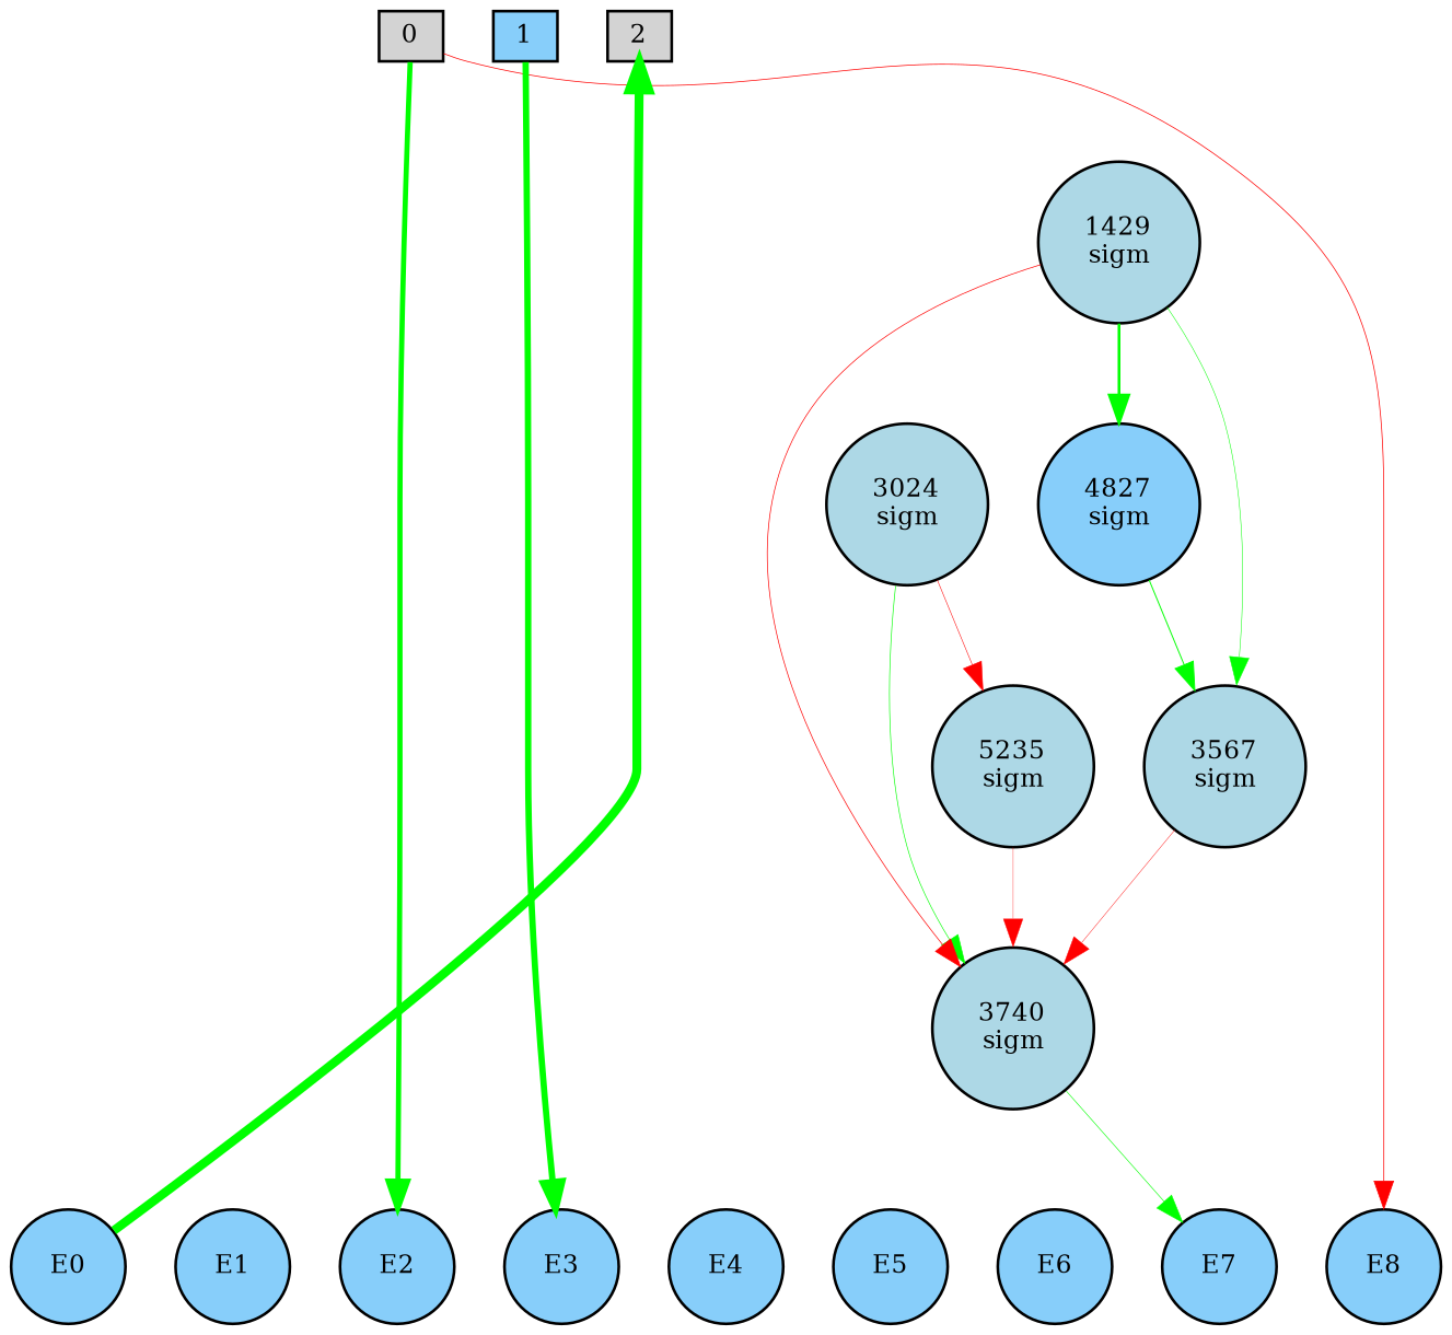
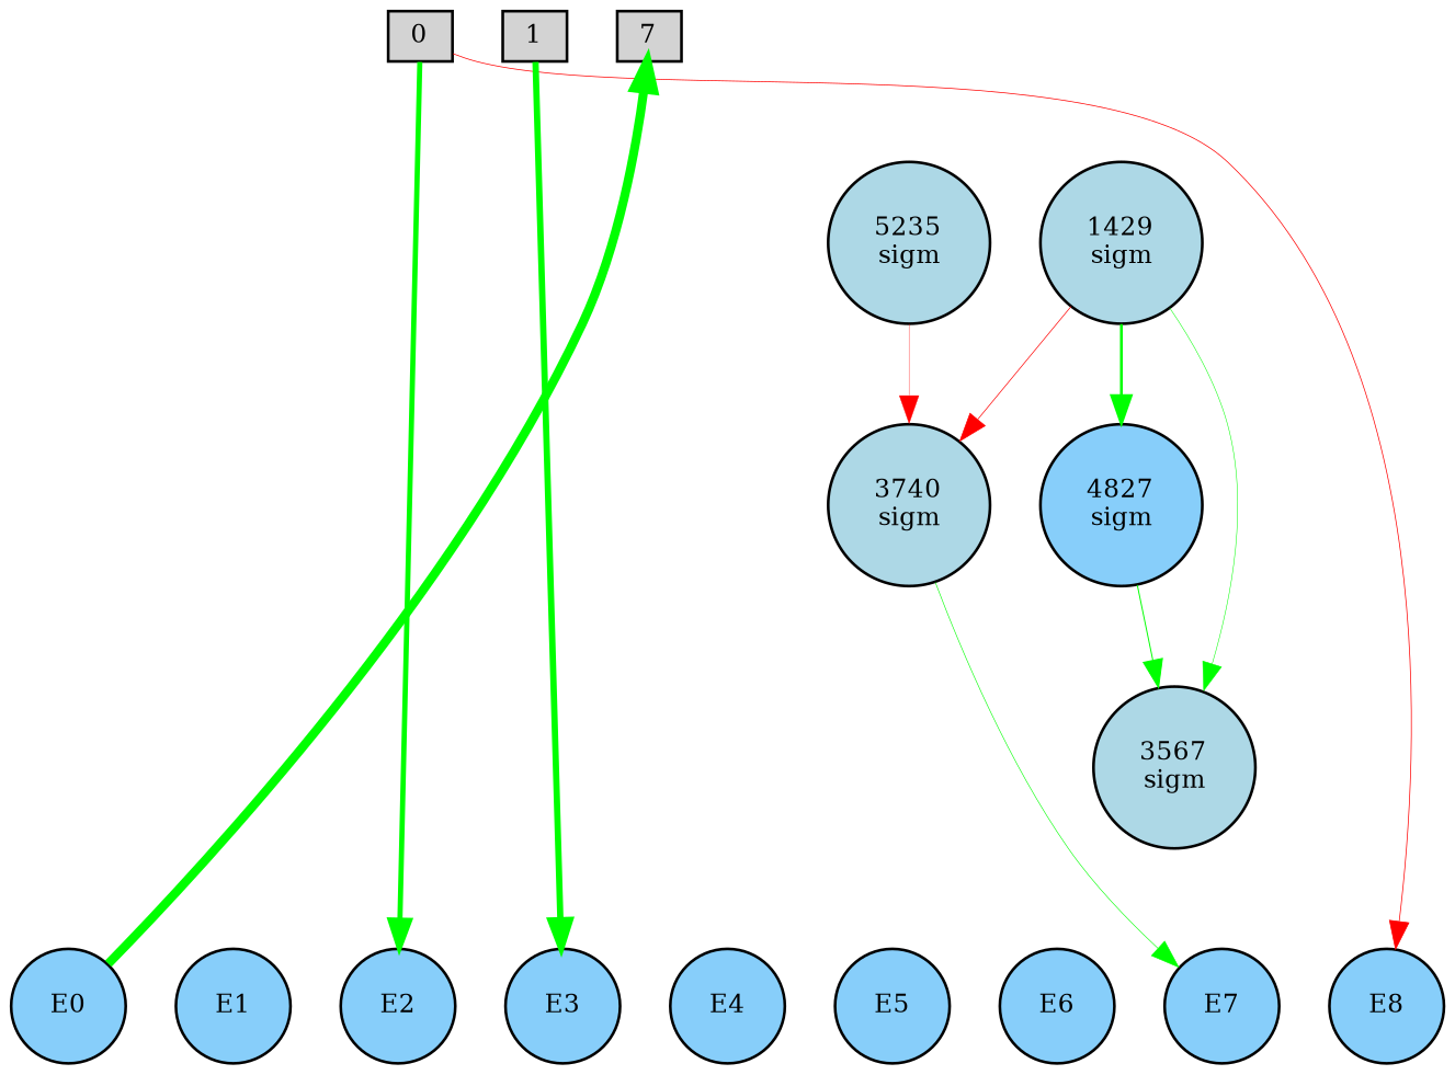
  digraph {
    node [fillcolor=lightskyblue fontsize=9 shape=circle style=filled]
    edge [style=solid]
    0 [fillcolor=lightgray height=0.2 shape=box width=0.2]
-   1 [height=0.2 shape=box width=0.2]
-   2 [fillcolor=lightgray height=0.2 shape=box width=0.2]
+   1 [fillcolor=lightgray height=0.2 shape=box width=0.2]
+   2 [fillcolor=lightgray height=0.2 shape=box width=0.2 label=7]
    E0 [height=0.2 width=0.2]
    E1 [height=0.2 width=0.2]
    E2 [height=0.2 width=0.2]
    E3 [height=0.2 width=0.2]
    E4 [height=0.2 width=0.2]
    E5 [height=0.2 width=0.2]
    E6 [height=0.2 width=0.2]
    E7 [height=0.2 width=0.2]
    E8 [height=0.2 width=0.2]
    n13 [fillcolor=lightblue height=0.2 label="3740\nsigm" width=0.2]
    n14 [height=0.2 label="4827\nsigm" width=0.2]
    n15 [fillcolor=lightblue height=0.2 label="3567\nsigm" width=0.2]
-   n16 [fillcolor=lightblue height=0.2 label="3024\nsigm" width=0.2]
    n17 [fillcolor=lightblue height=0.2 label="5235\nsigm" width=0.2]
    n18 [fillcolor=lightblue height=0.2 label="1429\nsigm" width=0.2]
    subgraph sub_1 {
      rank=source
      0
      1
      2
    }
    subgraph sub_2 {
      rank=sink
      E0
      E1
      E2
      E3
      E4
      E5
      E6
      E7
      E8
    }
    0 -> 1 [style=invis]
    0 -> E2 [color=green penwidth=1.8564757704725636]
    0 -> E8 [color=red penwidth=0.2781818292649687]
    1 -> 2 [style=invis]
    1 -> E3 [color=green penwidth=2.2548207420374347]
    E0 -> 2 [color=green penwidth=3.1969496313281844]
    E0 -> E1 [style=invis]
    E1 -> E2 [style=invis]
    E2 -> E3 [style=invis]
    E3 -> E4 [style=invis]
    E4 -> E5 [style=invis]
    E5 -> E6 [style=invis]
    E6 -> E7 [style=invis]
    E7 -> E8 [style=invis]
    n13 -> E7 [color=green penwidth=0.22953904799246153]
    n14 -> n15 [color=green penwidth=0.3715197738096305]
-   n15 -> n13 [color=red penwidth=0.16439483671642524]
-   n16 -> n13 [color=green penwidth=0.24514158470780384]
-   n16 -> n17 [color=red penwidth=0.2064535619660856]
    n17 -> n13 [color=red penwidth=0.1293553287540706]
    n18 -> n13 [color=red penwidth=0.265339382747791]
    n18 -> n14 [color=green penwidth=0.9896448631413344]
    n18 -> n15 [color=green penwidth=0.19738952817260386]
  }
